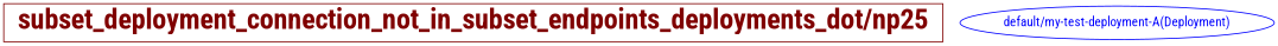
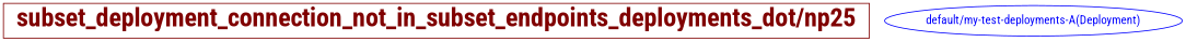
  digraph {
    fontname="Roboto Condensed"
    node [fontname="Roboto Condensed"]
    n1 [color=webmaroon fontcolor=webmaroon fontsize=30 label=< <B>subset_deployment_connection_not_in_subset_endpoints_deployments_dot/np25</B> > shape=box]
-   n2 [color=blue fontcolor=blue label="default/my-test-deployment-A(Deployment)"]
+   n2 [color=blue fontcolor=blue label="default/my-test-deployments-A(Deployment)"]
  }
